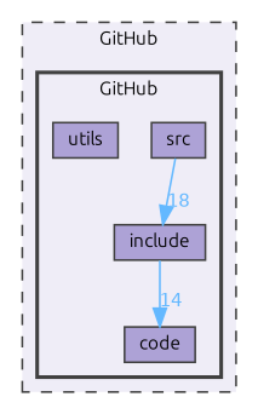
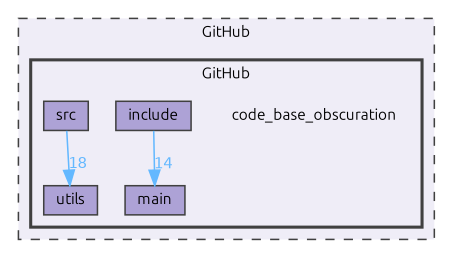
  digraph {
    compound=true
    fontname=Ubuntu
    node [fontname=Ubuntu fontsize=10 shape=box color=grey25 fillcolor="#ada2d6" style=filled]
    edge [color=steelblue1 fontcolor=steelblue1 fontname=Ubuntu fontsize=10 labeldistance=1.5 labelfontname=Helvetica labelfontsize=10]
+   n1 [height=0.2 label=code_base_obscuration shape=plaintext width=0.4 color="" fillcolor="" style=""]
    n2 [height=0.2 label=include width=0.4]
-   n3 [height=0.2 label=code width=0.4]
+   n3 [height=0.2 label=main width=0.4]
    n4 [height=0.2 label=src width=0.4]
    n5 [height=0.2 label=utils width=0.4]
    subgraph cluster_1 {
      bgcolor="#efedf7"
      fontsize=10
      label=GitHub
      pencolor=grey25
      style="filled,dashed"
      subgraph cluster_2 {
        bgcolor="#efedf7"
        fontsize=10
        label=GitHub
        pencolor=grey25
        style="filled,bold"
+       n1
        n2
        n3
        n4
        n5
      }
    }
    n2 -> n3 [headlabel=14]
-   n4 -> n2 [headlabel=18]
+   n4 -> n5 [headlabel=18]
  }
